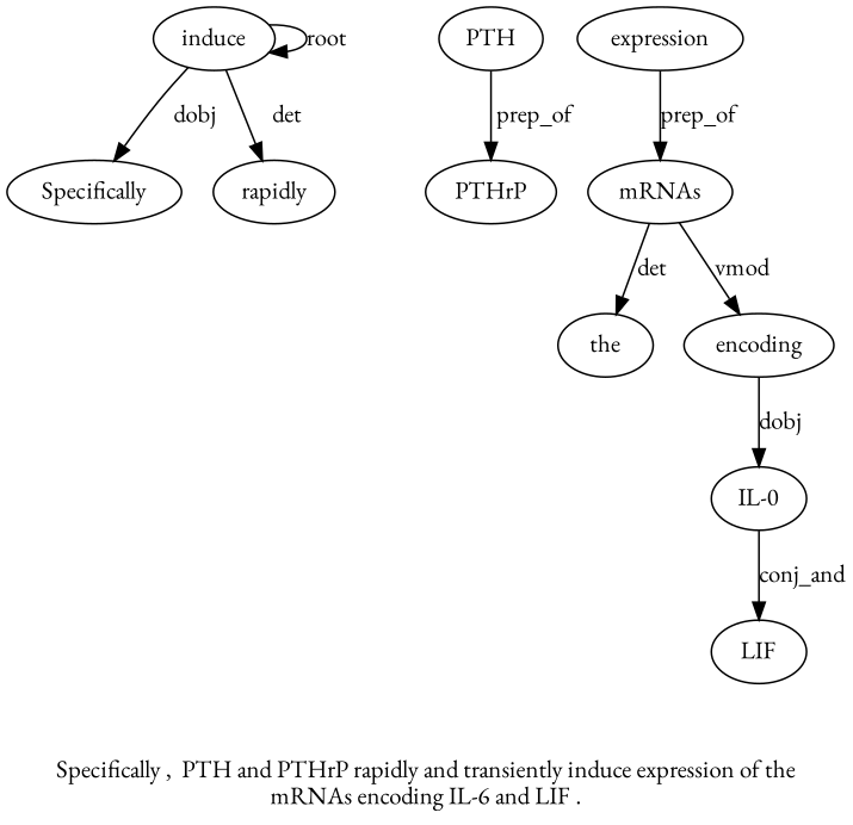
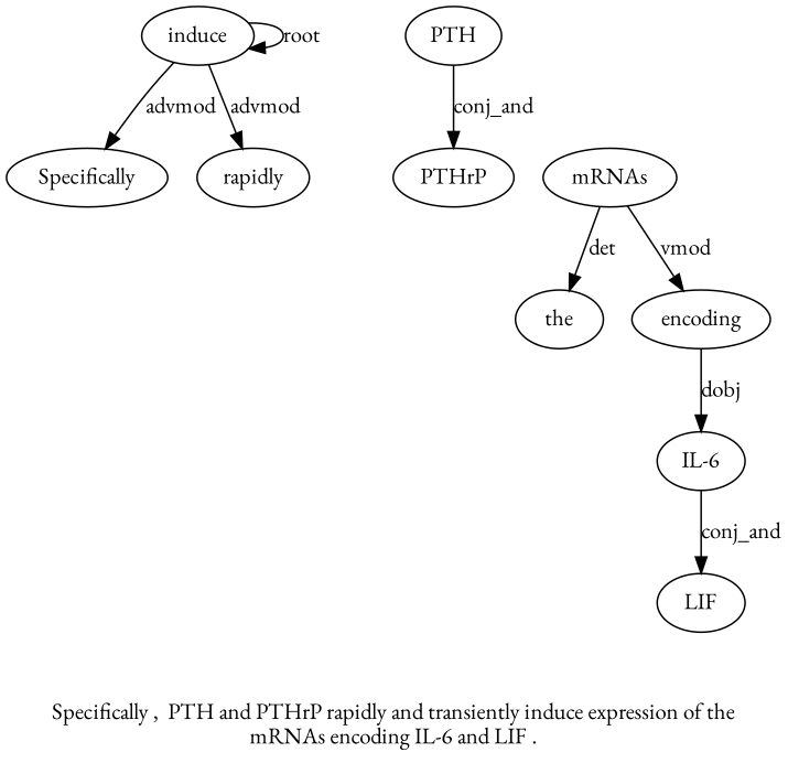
  digraph {
    fontname="EB Garamond"
    label="Specifically ,  PTH and PTHrP rapidly and transiently induce expression of the\nmRNAs encoding IL-6 and LIF ."
    node [fillcolor=white fontname="EB Garamond" style=filled]
    edge [fontname="EB Garamond"]
    n1 [label=induce]
    n2 [label=Specifically]
    n3 [label=rapidly]
    n4 [label=PTH]
    n5 [label=PTHrP]
-   n6 [label=expression]
    n7 [label=mRNAs]
    n8 [label=the]
    n9 [label=encoding]
-   n10 [label="IL-0"]
+   n10 [label="IL-6"]
    n11 [label=LIF]
    n1 -> n1 [label=root]
-   n1 -> n2 [label=dobj]
-   n1 -> n3 [label=det]
-   n4 -> n5 [label=prep_of]
-   n6 -> n7 [label=prep_of]
+   n1 -> n2 [label=advmod]
+   n1 -> n3 [label=advmod]
+   n4 -> n5 [label=conj_and]
    n7 -> n8 [label=det]
    n7 -> n9 [label=vmod]
    n9 -> n10 [label=dobj]
    n10 -> n11 [label=conj_and]
  }
